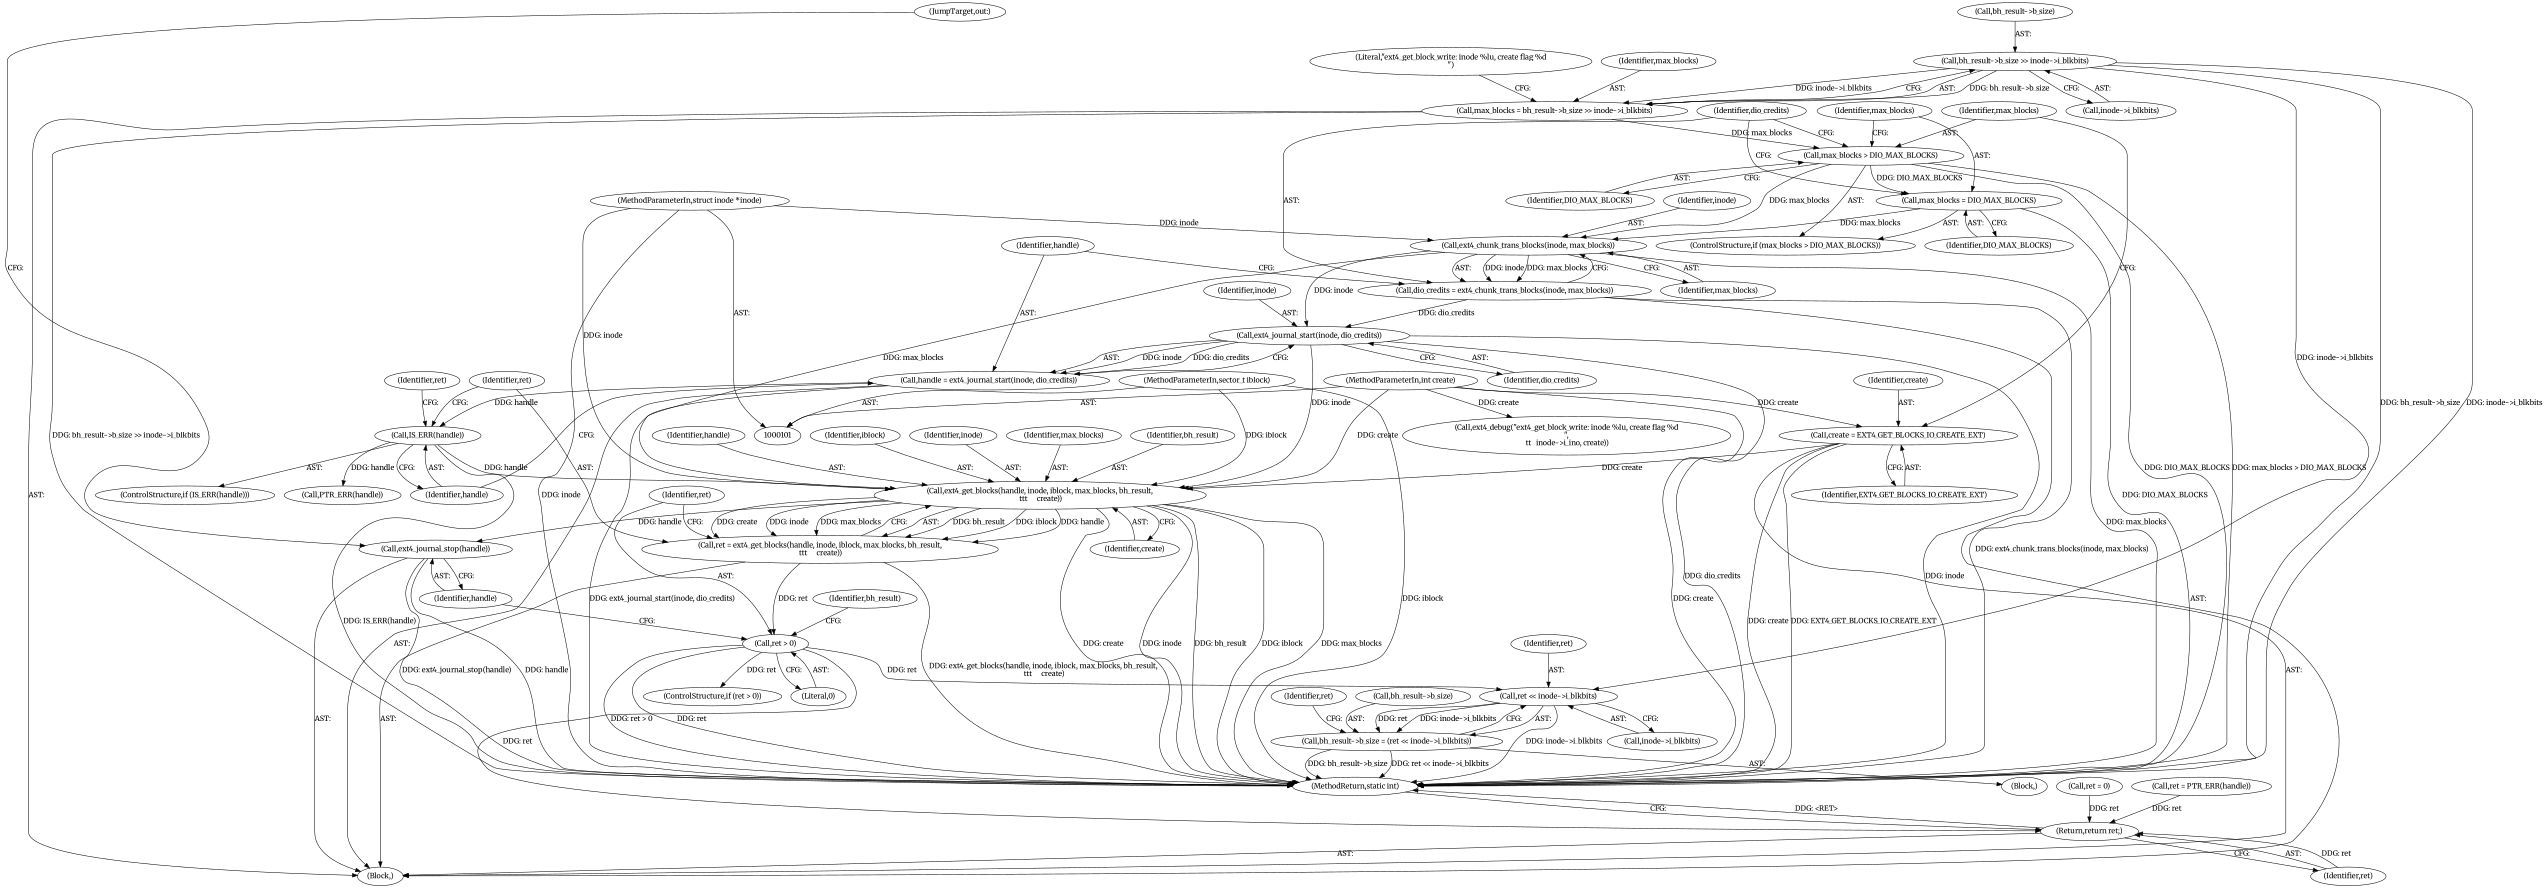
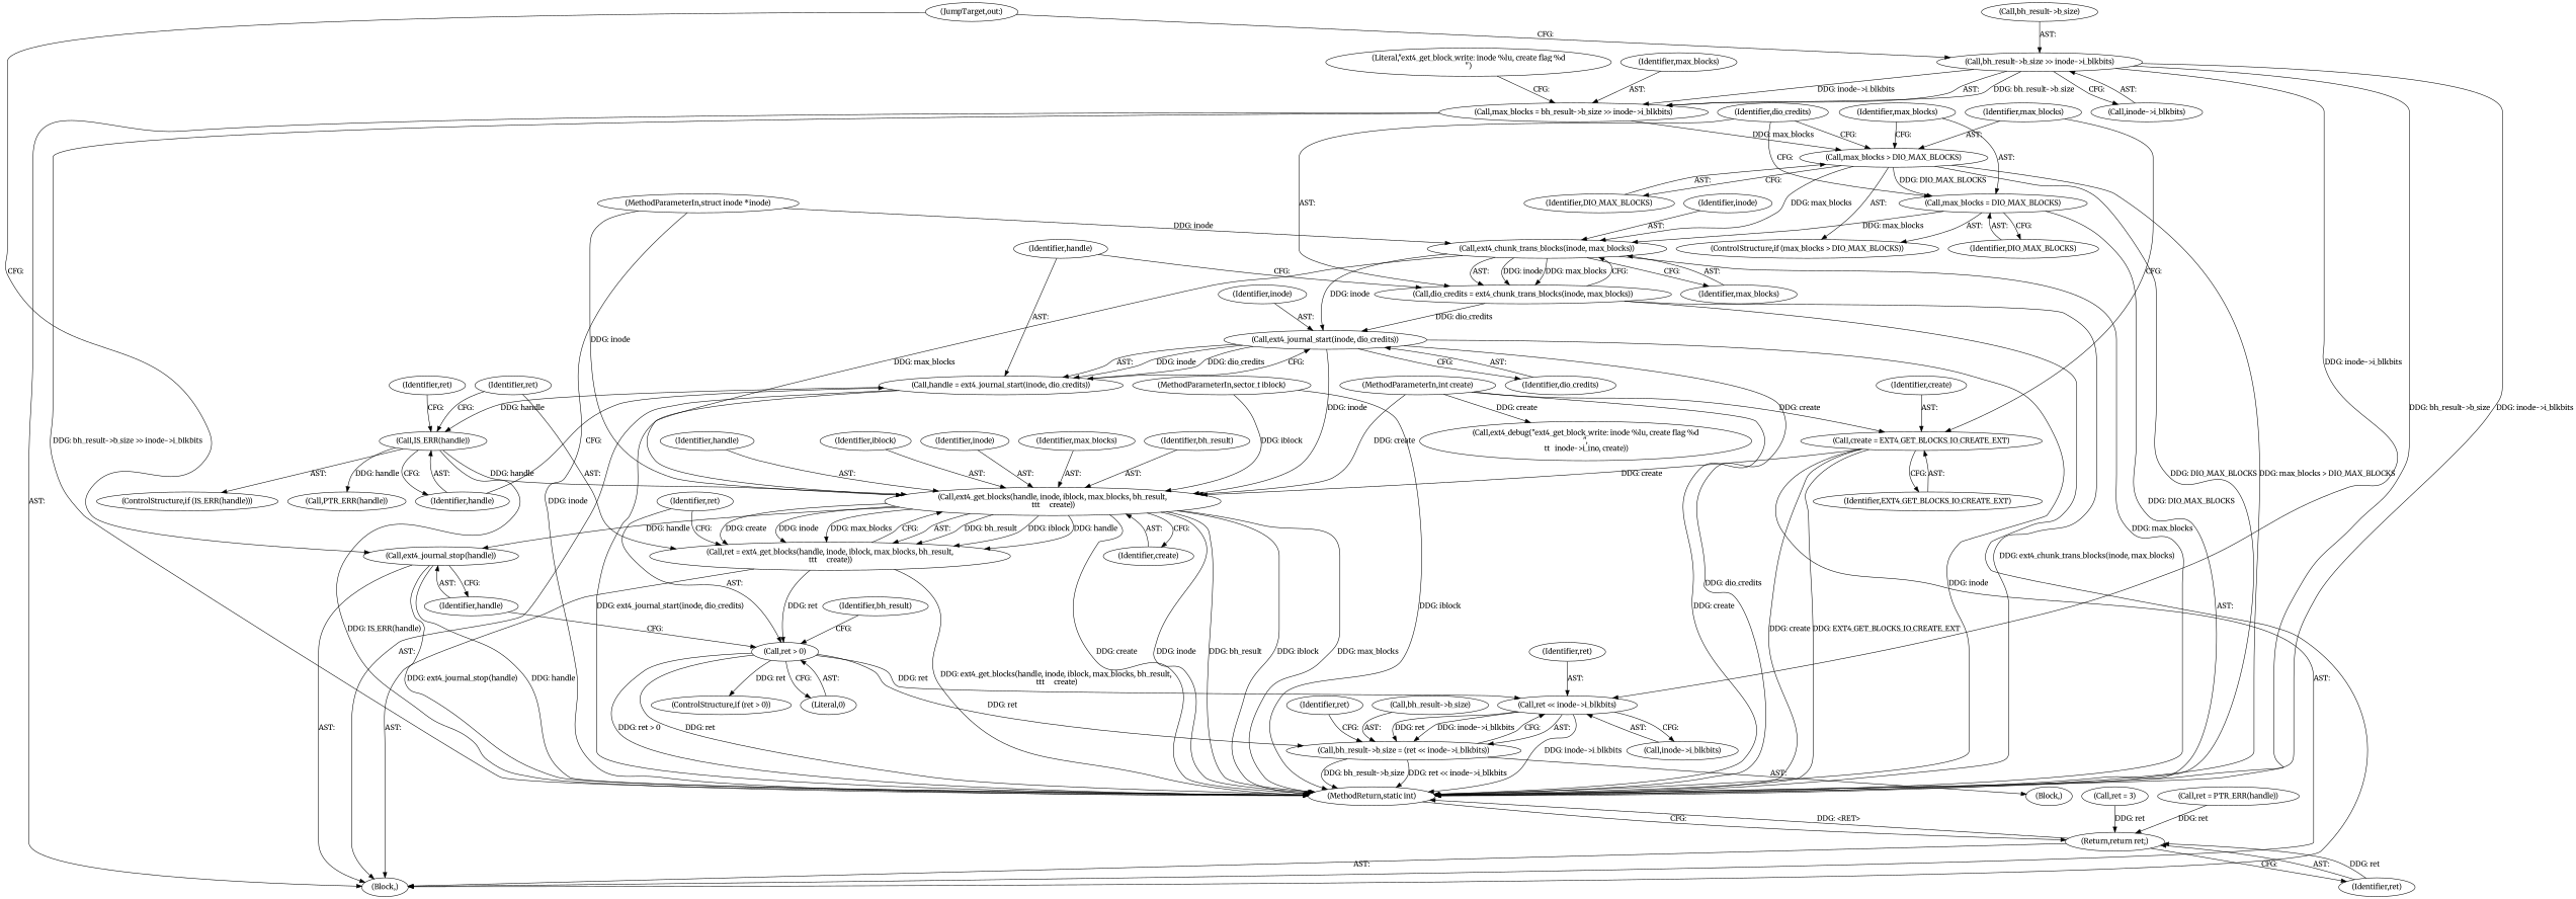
  digraph {
    fontname=Merriweather
    node [fontname=Merriweather]
    edge [fontname=Merriweather]
    n1 [label="(Call,ext4_get_blocks(handle, inode, iblock, max_blocks, bh_result,\n \t\t\t      create))"]
    n2 [label="(Call,ret = ext4_get_blocks(handle, inode, iblock, max_blocks, bh_result,\n \t\t\t      create))"]
    n3 [label="(Call,ext4_journal_stop(handle))"]
    n4 [label="(Identifier,create)"]
    n5 [label="(MethodReturn,static int)"]
    n6 [label="(Block,)"]
    n7 [label="(Call,ret > 0)"]
    n8 [label="(Identifier,handle)"]
    n9 [label="(Return,return ret;)"]
    n10 [label="(Call,IS_ERR(handle))"]
    n11 [label="(Call,PTR_ERR(handle))"]
    n12 [label="(Identifier,handle)"]
    n13 [label="(ControlStructure,if (IS_ERR(handle)))"]
    n14 [label="(Call,handle = ext4_journal_start(inode, dio_credits))"]
    n15 [label="(Call,ext4_journal_start(inode, dio_credits))"]
    n16 [label="(Identifier,dio_credits)"]
    n17 [label="(Call,ext4_chunk_trans_blocks(inode, max_blocks))"]
    n18 [label="(Call,dio_credits = ext4_chunk_trans_blocks(inode, max_blocks))"]
    n19 [label="(Identifier,max_blocks)"]
    n20 [label="(MethodParameterIn,struct inode *inode)"]
-   1000101
    n22 [label="(Call,max_blocks = DIO_MAX_BLOCKS)"]
    n23 [label="(Identifier,DIO_MAX_BLOCKS)"]
    n24 [label="(ControlStructure,if (max_blocks > DIO_MAX_BLOCKS))"]
    n25 [label="(Call,max_blocks > DIO_MAX_BLOCKS)"]
    n26 [label="(Identifier,DIO_MAX_BLOCKS)"]
    n27 [label="(Call,max_blocks = bh_result->b_size >> inode->i_blkbits)"]
    n28 [label="(Call,bh_result->b_size >> inode->i_blkbits)"]
    n29 [label="(Call,ret << inode->i_blkbits)"]
    n30 [label="(Call,inode->i_blkbits)"]
    n31 [label="(Call,bh_result->b_size = (ret << inode->i_blkbits))"]
    n32 [label="(Call,inode->i_blkbits)"]
    n33 [label="(MethodParameterIn,sector_t iblock)"]
    n34 [label="(Call,create = EXT4_GET_BLOCKS_IO_CREATE_EXT)"]
    n35 [label="(Identifier,EXT4_GET_BLOCKS_IO_CREATE_EXT)"]
    n36 [label="(MethodParameterIn,int create)"]
    n37 [label="(Call,ext4_debug(\"ext4_get_block_write: inode %lu, create flag %d\n\",\n \t\t   inode->i_ino, create))"]
    n38 [label="(ControlStructure,if (ret > 0))"]
    n39 [label="(Literal,0)"]
    n40 [label="(Identifier,ret)"]
    n41 [label="(Block,)"]
    n42 [label="(Identifier,handle)"]
    n43 [label="(Identifier,ret)"]
-   n44 [label="(Call,ret = 0)"]
+   n44 [label="(Call,ret = 3)"]
    n45 [label="(Literal,\"ext4_get_block_write: inode %lu, create flag %d\n\")"]
    n46 [label="(Identifier,ret)"]
    n47 [label="(Identifier,max_blocks)"]
    n48 [label="(Call,bh_result->b_size)"]
    n49 [label="(Call,ret = PTR_ERR(handle))"]
    n50 [label="(Call,bh_result->b_size)"]
    n51 [label="(Identifier,iblock)"]
    n52 [label="(Identifier,ret)"]
    n53 [label="(Identifier,inode)"]
    n54 [label="(Identifier,create)"]
    n55 [label="(Identifier,inode)"]
    n56 [label="(Identifier,max_blocks)"]
    n57 [label="(Identifier,ret)"]
    n58 [label="(Identifier,dio_credits)"]
    n59 [label="(Identifier,inode)"]
    n60 [label="(Identifier,max_blocks)"]
    n61 [label="(Identifier,handle)"]
    n62 [label="(Identifier,bh_result)"]
    n63 [label="(Identifier,ret)"]
    n64 [label="(Identifier,bh_result)"]
    n65 [label="(Identifier,max_blocks)"]
    n66 [label="(JumpTarget,out:)"]
    n1 -> n2 [label="AST: "]
    n1 -> n2 [label="DDG: bh_result"]
    n1 -> n2 [label="DDG: iblock"]
    n1 -> n2 [label="DDG: handle"]
    n1 -> n2 [label="DDG: create"]
    n1 -> n2 [label="DDG: inode"]
    n1 -> n2 [label="DDG: max_blocks"]
    n1 -> n3 [label="DDG: handle"]
    n1 -> n4 [label="CFG: "]
    n1 -> n5 [label="DDG: create"]
    n1 -> n5 [label="DDG: inode"]
    n1 -> n5 [label="DDG: bh_result"]
    n1 -> n5 [label="DDG: iblock"]
    n1 -> n5 [label="DDG: max_blocks"]
    n2 -> n1 [label="CFG: "]
    n2 -> n5 [label="DDG: ext4_get_blocks(handle, inode, iblock, max_blocks, bh_result,\n \t\t\t      create)"]
    n2 -> n6 [label="AST: "]
    n2 -> n7 [label="DDG: ret"]
    n3 -> n5 [label="DDG: handle"]
    n3 -> n5 [label="DDG: ext4_journal_stop(handle)"]
    n3 -> n6 [label="AST: "]
    n3 -> n8 [label="CFG: "]
    n4 -> n1 [label="AST: "]
    n5 -> n9 [label="CFG: "]
    n7 -> n5 [label="DDG: ret"]
    n7 -> n5 [label="DDG: ret > 0"]
-   n7 -> n9 [label="DDG: ret"]
+   n7 -> n31 [label="DDG: ret"]
    n7 -> n29 [label="DDG: ret"]
    n7 -> n38 [label="DDG: ret"]
    n7 -> n39 [label="CFG: "]
    n8 -> n3 [label="AST: "]
    n8 -> n7 [label="CFG: "]
    n9 -> n5 [label="DDG: <RET>"]
    n9 -> n6 [label="AST: "]
    n9 -> n40 [label="CFG: "]
    n10 -> n1 [label="DDG: handle"]
    n10 -> n5 [label="DDG: IS_ERR(handle)"]
    n10 -> n11 [label="DDG: handle"]
    n10 -> n12 [label="CFG: "]
    n10 -> n13 [label="AST: "]
    n12 -> n10 [label="AST: "]
    n12 -> n14 [label="CFG: "]
    n14 -> n5 [label="DDG: ext4_journal_start(inode, dio_credits)"]
    n14 -> n6 [label="AST: "]
    n14 -> n10 [label="DDG: handle"]
    n14 -> n15 [label="CFG: "]
    n15 -> n1 [label="DDG: inode"]
    n15 -> n5 [label="DDG: dio_credits"]
    n15 -> n5 [label="DDG: inode"]
    n15 -> n14 [label="AST: "]
    n15 -> n14 [label="DDG: inode"]
    n15 -> n14 [label="DDG: dio_credits"]
    n15 -> n16 [label="CFG: "]
    n16 -> n15 [label="AST: "]
    n17 -> n1 [label="DDG: max_blocks"]
    n17 -> n5 [label="DDG: max_blocks"]
    n17 -> n15 [label="DDG: inode"]
    n17 -> n18 [label="AST: "]
    n17 -> n18 [label="DDG: inode"]
    n17 -> n18 [label="DDG: max_blocks"]
    n17 -> n19 [label="CFG: "]
    n18 -> n5 [label="DDG: ext4_chunk_trans_blocks(inode, max_blocks)"]
    n18 -> n6 [label="AST: "]
    n18 -> n15 [label="DDG: dio_credits"]
    n18 -> n17 [label="CFG: "]
    n19 -> n17 [label="AST: "]
    n20 -> n1 [label="DDG: inode"]
    n20 -> n5 [label="DDG: inode"]
    n20 -> n17 [label="DDG: inode"]
-   n20 -> 1000101 [label="AST: "]
    n22 -> n5 [label="DDG: DIO_MAX_BLOCKS"]
    n22 -> n17 [label="DDG: max_blocks"]
    n22 -> n23 [label="CFG: "]
    n22 -> n24 [label="AST: "]
    n23 -> n22 [label="AST: "]
    n25 -> n5 [label="DDG: max_blocks > DIO_MAX_BLOCKS"]
    n25 -> n5 [label="DDG: DIO_MAX_BLOCKS"]
    n25 -> n17 [label="DDG: max_blocks"]
    n25 -> n22 [label="DDG: DIO_MAX_BLOCKS"]
    n25 -> n24 [label="AST: "]
    n25 -> n26 [label="CFG: "]
    n26 -> n25 [label="AST: "]
    n27 -> n5 [label="DDG: bh_result->b_size >> inode->i_blkbits"]
    n27 -> n6 [label="AST: "]
    n27 -> n25 [label="DDG: max_blocks"]
-   n27 -> n28 [label="CFG: "]
+   n66 -> n28 [label="CFG: "]
    n28 -> n5 [label="DDG: bh_result->b_size"]
    n28 -> n5 [label="DDG: inode->i_blkbits"]
    n28 -> n27 [label="AST: "]
    n28 -> n27 [label="DDG: bh_result->b_size"]
    n28 -> n27 [label="DDG: inode->i_blkbits"]
    n28 -> n29 [label="DDG: inode->i_blkbits"]
    n28 -> n30 [label="CFG: "]
    n29 -> n5 [label="DDG: inode->i_blkbits"]
    n29 -> n31 [label="AST: "]
    n29 -> n31 [label="DDG: ret"]
    n29 -> n31 [label="DDG: inode->i_blkbits"]
    n29 -> n32 [label="CFG: "]
    n30 -> n28 [label="AST: "]
    n31 -> n5 [label="DDG: ret << inode->i_blkbits"]
    n31 -> n5 [label="DDG: bh_result->b_size"]
    n31 -> n29 [label="CFG: "]
    n31 -> n41 [label="AST: "]
    n32 -> n29 [label="AST: "]
    n33 -> n1 [label="DDG: iblock"]
    n33 -> n5 [label="DDG: iblock"]
-   n33 -> 1000101 [label="AST: "]
    n34 -> n1 [label="DDG: create"]
    n34 -> n5 [label="DDG: EXT4_GET_BLOCKS_IO_CREATE_EXT"]
    n34 -> n5 [label="DDG: create"]
    n34 -> n6 [label="AST: "]
    n34 -> n35 [label="CFG: "]
    n35 -> n34 [label="AST: "]
    n36 -> n1 [label="DDG: create"]
    n36 -> n5 [label="DDG: create"]
-   n36 -> 1000101 [label="AST: "]
    n36 -> n34 [label="DDG: create"]
    n36 -> n37 [label="DDG: create"]
    n39 -> n7 [label="AST: "]
    n40 -> n9 [label="AST: "]
    n40 -> n9 [label="DDG: ret"]
    n42 -> n1 [label="AST: "]
    n43 -> n31 [label="CFG: "]
    n44 -> n9 [label="DDG: ret"]
    n45 -> n27 [label="CFG: "]
    n46 -> n29 [label="AST: "]
    n47 -> n22 [label="AST: "]
    n47 -> n25 [label="CFG: "]
    n48 -> n28 [label="AST: "]
    n49 -> n9 [label="DDG: ret"]
    n50 -> n31 [label="AST: "]
    n51 -> n1 [label="AST: "]
    n52 -> n2 [label="AST: "]
    n52 -> n10 [label="CFG: "]
    n53 -> n15 [label="AST: "]
    n54 -> n34 [label="AST: "]
    n55 -> n1 [label="AST: "]
    n56 -> n27 [label="AST: "]
    n57 -> n2 [label="CFG: "]
    n57 -> n7 [label="AST: "]
    n58 -> n18 [label="AST: "]
    n58 -> n22 [label="CFG: "]
    n58 -> n25 [label="CFG: "]
    n59 -> n17 [label="AST: "]
    n60 -> n1 [label="AST: "]
    n61 -> n14 [label="AST: "]
    n61 -> n18 [label="CFG: "]
    n62 -> n1 [label="AST: "]
    n63 -> n10 [label="CFG: "]
    n64 -> n7 [label="CFG: "]
    n65 -> n25 [label="AST: "]
    n65 -> n34 [label="CFG: "]
    n66 -> n3 [label="CFG: "]
  }
